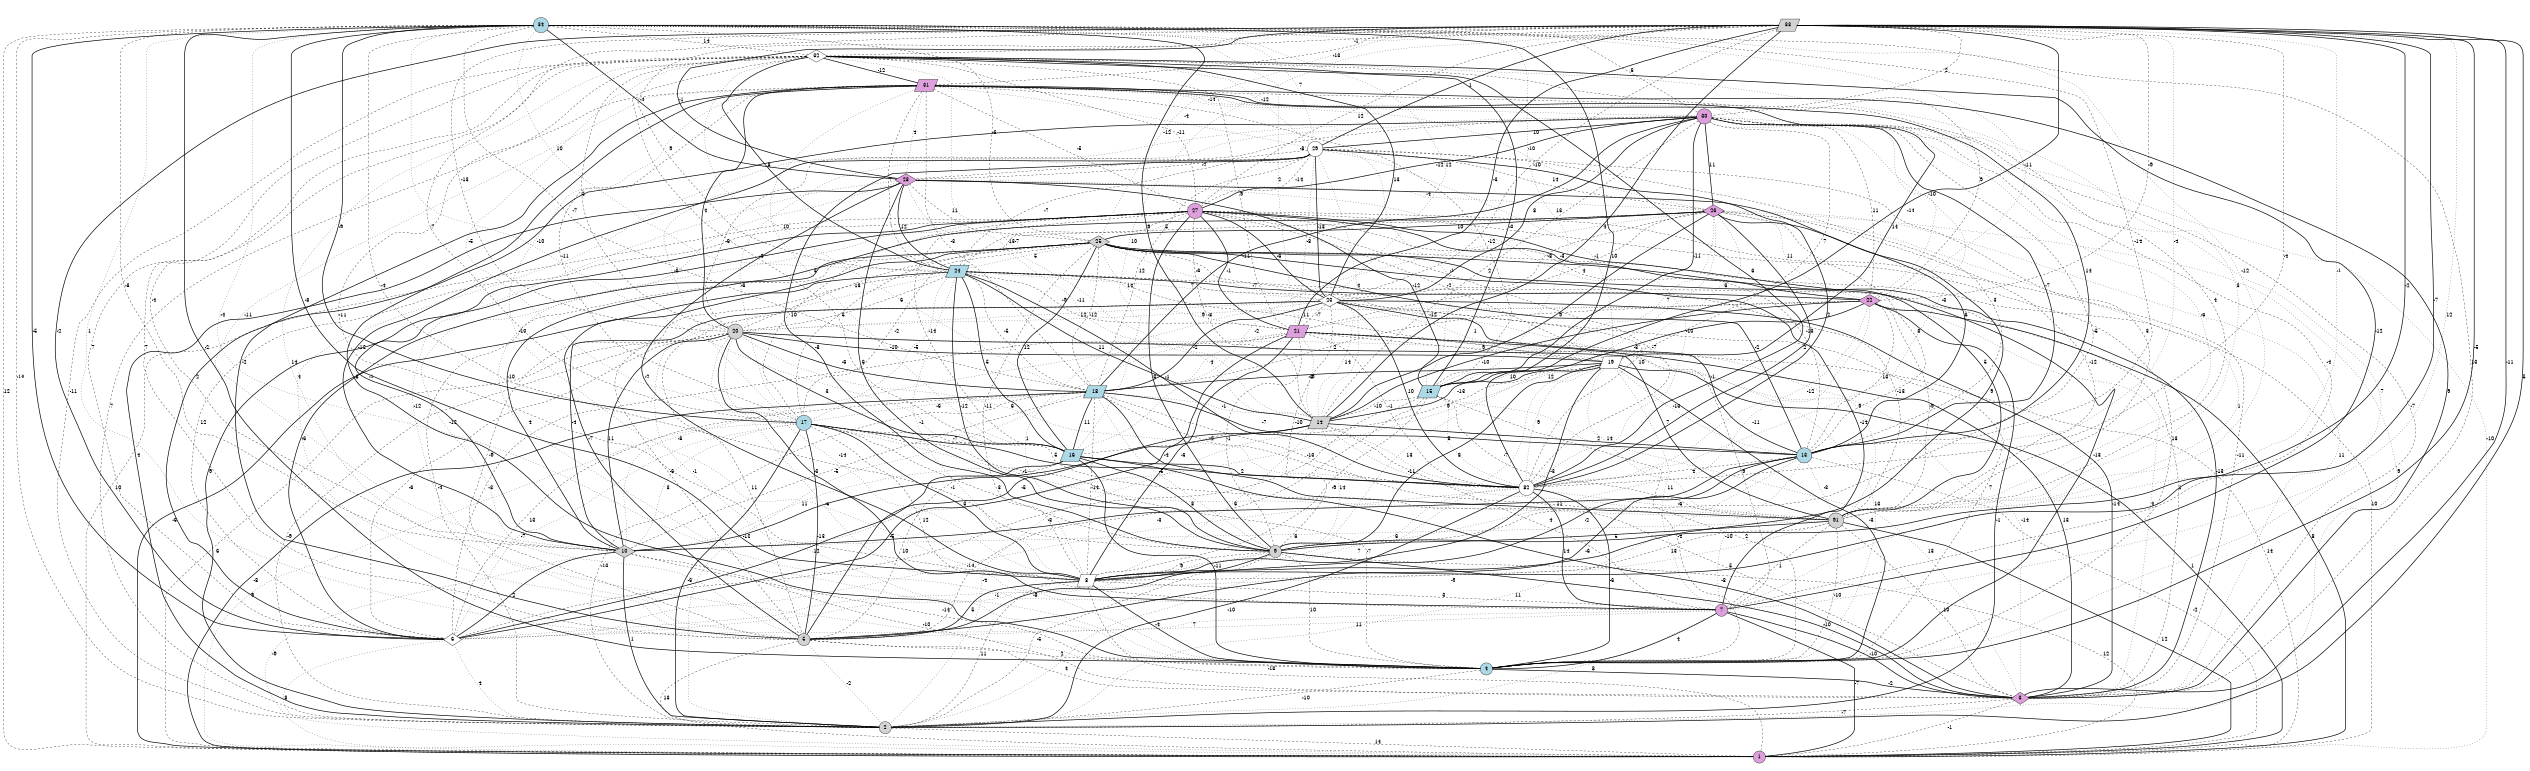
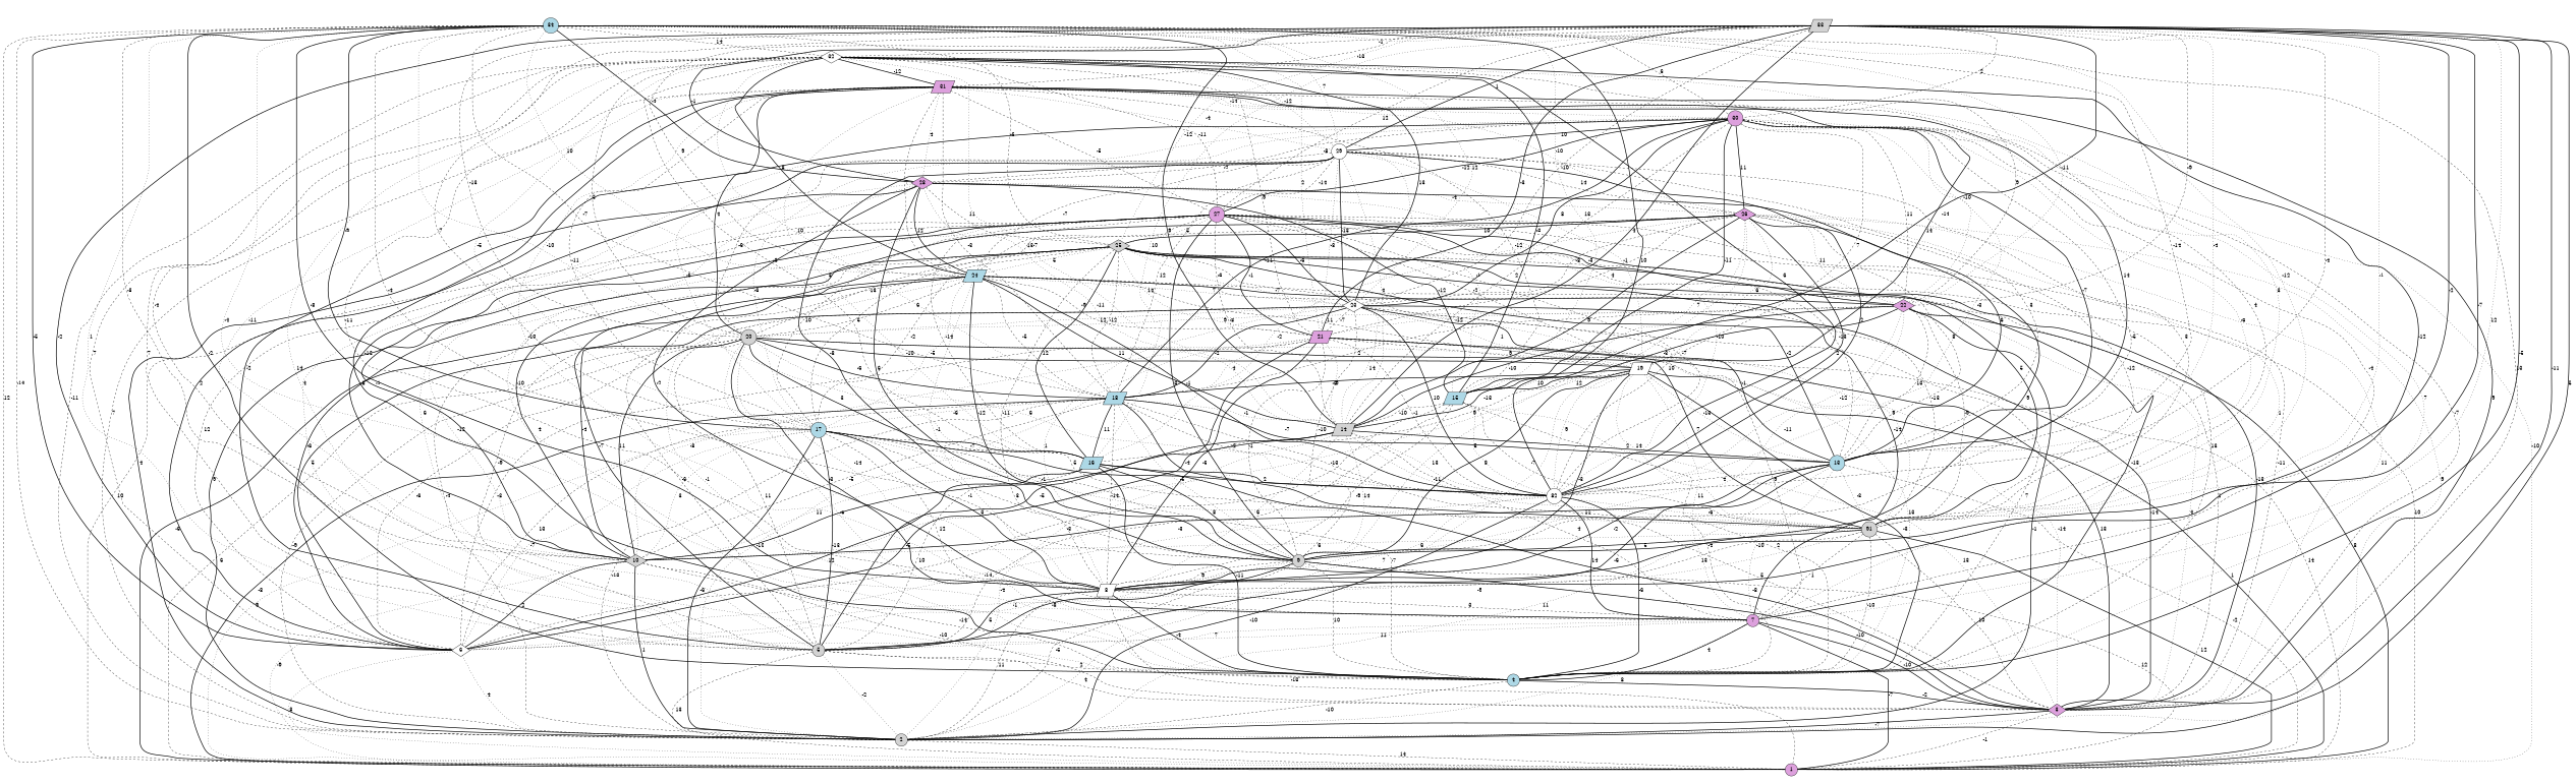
  graph {
    fontname="Helvetica,Arial,sans-serif"
    node [fillcolor=plum shape=circle style=filled]
    edge [style=dashed]
    34 [fillcolor=lightblue]
    1
    2 [fillcolor=lightgrey]
    3 [shape=diamond]
    4 [fillcolor=lightblue]
    5 [fillcolor=lightgrey]
    6 [fillcolor=white shape=diamond]
    7
    8 [fillcolor=white shape=parallelogram]
    9 [fillcolor=lightgrey]
    10 [fillcolor=lightgrey shape=diamond]
    n12 [fillcolor=lightgrey label=91]
    n13 [fillcolor=white label=82]
    13 [fillcolor=lightblue]
    14 [fillcolor=lightgrey shape=parallelogram]
    15 [fillcolor=lightblue shape=parallelogram]
    16 [fillcolor=lightblue shape=parallelogram]
    17 [fillcolor=lightblue]
    18 [fillcolor=lightblue shape=parallelogram]
    21 [shape=parallelogram]
    22 [shape=diamond]
    23 [fillcolor=white shape=diamond]
    24 [fillcolor=lightblue shape=parallelogram]
    25 [fillcolor=lightgrey shape=diamond]
    28 [shape=diamond]
    29 [fillcolor=white]
    30
    32 [fillcolor=white shape=diamond]
    19 [fillcolor=white shape=parallelogram]
    20 [fillcolor=lightgrey]
    26 [shape=diamond]
    27
    31 [shape=parallelogram]
    33 [fillcolor=lightgrey shape=parallelogram]
    34 -- 1 [label=12]
    34 -- 2 [label=-14]
    34 -- 3 [label=13]
    34 -- 4 [label=-2 style=bold]
    34 -- 5 [label=1 style=dotted]
    34 -- 6 [label=-5 style=bold]
    34 -- 7 [label=-4 style=dotted]
    34 -- 8 [label=-8 style=bold]
    34 -- 9 [label=-4]
    34 -- 10 [label=-8]
    34 -- n12 [label=-12 style=dotted]
    34 -- n13 [label=10 style=bold]
    34 -- 13 [label=-14]
    34 -- 14 [label=9 style=bold]
    34 -- 15 [label=13 style=dotted]
    34 -- 16 [label=-10 style=dotted]
    34 -- 17 [label=-9 style=bold]
    34 -- 18 [label=-7]
    34 -- 21 [label=2 style=dotted]
    34 -- 22 [label=-11 style=dotted]
    34 -- 23 [label=12 style=dotted]
    34 -- 24 [label=10 style=dotted]
    34 -- 25 [label=-6]
    34 -- 28 [label=-4 style=bold]
    34 -- 29 [label=7 style=dotted]
    34 -- 30 [label=6]
    34 -- 32 [label=14]
    2 -- 1 [label=14]
    3 -- 1 [label=-1]
-   3 -- 2 [label=-7]
+   3 -- 2 [label=-7 style=bold]
    4 -- 2 [label=-10]
    4 -- 3 [label=-2 style=bold]
    5 -- 1 [label=13]
    5 -- 2 [label=-2 style=dotted]
    5 -- 3 [label=4]
    5 -- 4 [label=2]
    6 -- 1 [label=8 style=dotted]
    6 -- 2 [label=4 style=dotted]
    7 -- 1 [label=-7 style=bold]
    7 -- 2 [label=8 style=dotted]
    7 -- 3 [label=-10 style=bold]
    7 -- 4 [label=4 style=bold]
    7 -- 5 [label=11 style=dotted]
    7 -- 6 [label=7 style=dotted]
    8 -- 1 [label=-13]
    8 -- 2 [label=11]
    8 -- 4 [label=-4 style=bold]
    8 -- 5 [label=5 style=bold]
    8 -- 7 [label=3]
    9 -- 1 [label=12]
    9 -- 2 [label=-5]
    9 -- 3 [label=-10 style=bold]
    9 -- 4 [label=10]
    9 -- 5 [label=-8 style=bold]
    9 -- 6 [label=-1 style=dotted]
    9 -- 8 [label=9]
    10 -- 1 [label=-9 style=dotted]
    10 -- 2 [label=1 style=bold]
    10 -- 3 [label=-10]
    10 -- 4 [label=-14]
    10 -- 6 [label=2 style=bold]
    n12 -- 1 [label=12 style=bold]
    n12 -- 3 [label=10]
    n12 -- 4 [label=-10]
    n12 -- 6 [label=-9 style=dotted]
    n12 -- 7 [label=1]
    n12 -- 8 [label=13]
    n12 -- 9 [label=5 style=bold]
    n12 -- 10 [label=6 style=dotted]
    n13 -- 2 [label=-10 style=bold]
    n13 -- 4 [label=-6 style=bold]
    n13 -- 6 [label=-14 style=dotted]
    n13 -- 7 [label=14 style=bold]
    n13 -- 8 [label=6 style=dotted]
    n13 -- n12 [label=-6 style=dotted]
    13 -- 1 [label=-2]
    13 -- 2 [label=11 style=dotted]
    13 -- 5 [label=-6 style=bold]
    13 -- 7 [label=-10 style=dotted]
    13 -- 8 [label=-2 style=bold]
    13 -- 10 [label=11 style=bold]
    13 -- n12 [label=-3 style=dotted]
    13 -- n13 [label=4]
    14 -- 2 [label=-4 style=dotted]
    14 -- 6 [label=-5 style=bold]
    14 -- 7 [label=4]
    14 -- 8 [label=6 style=dotted]
    14 -- 9 [label=14 style=dotted]
    14 -- 10 [label=-1 style=bold]
    14 -- n12 [label=-11 style=dotted]
    14 -- n13 [label=13 style=dotted]
    14 -- 13 [label=2 style=bold]
    15 -- 3 [label=13 style=dotted]
    15 -- 4 [label=2]
    15 -- 5 [label=-3]
    15 -- 6 [label=-3]
    15 -- 8 [label=-9]
    15 -- n12 [label=-7]
    15 -- n13 [label=5 style=dotted]
    15 -- 14 [label=-10]
    16 -- 3 [label=-8 style=bold]
    16 -- 4 [label=-11 style=bold]
    16 -- 5 [label=10]
    16 -- 6 [label=12 style=bold]
    16 -- 9 [label=8 style=bold]
    16 -- 10 [label=11 style=dotted]
    16 -- n13 [label=2 style=bold]
    17 -- 1 [label=9 style=dotted]
    17 -- 2 [label=-6 style=bold]
    17 -- 3 [label=5]
    17 -- 4 [label=-7]
    17 -- 5 [label=-13 style=bold]
    17 -- 6 [label=-7 style=dotted]
    17 -- 7 [label=12]
    17 -- 8 [label=3 style=bold]
    17 -- 9 [label=3]
    17 -- 10 [label=3 style=dotted]
    17 -- n12 [label=-1 style=dotted]
    17 -- n13 [label=5 style=bold]
    17 -- 16 [label=-7]
    18 -- 1 [label=-8 style=bold]
    18 -- 2 [label=-13]
    18 -- 4 [label=-4]
    18 -- 6 [label=13]
    18 -- 8 [label=-14]
    18 -- 9 [label=-5 style=dotted]
    18 -- 10 [label=-5]
    18 -- n12 [label=-4 style=bold]
    18 -- n13 [label=-2]
    18 -- 13 [label=-7 style=bold]
    18 -- 14 [label=-1 style=dotted]
    18 -- 16 [label=11 style=bold]
    18 -- 17 [label=-6 style=dotted]
    21 -- 1 [label=14]
    21 -- 2 [label=-10 style=dotted]
    21 -- 3 [label=13 style=bold]
    21 -- 4 [label=13 style=dotted]
    21 -- 5 [label=-5 style=bold]
    21 -- 6 [label=-3]
    21 -- 7 [label=9]
    21 -- 8 [label=-6 style=bold]
    21 -- 9 [label=-1]
    21 -- 10 [label=-8 style=dotted]
    21 -- n13 [label=-1]
    21 -- 14 [label=9 style=dotted]
    21 -- 18 [label=4 style=dotted]
    21 -- 19 [label=9]
    22 -- 1 [label=8 style=bold]
    22 -- 2 [label=-1 style=bold]
    22 -- 3 [label=4 style=dotted]
    22 -- 9 [label=-11 style=dotted]
    22 -- n12 [label=-9]
    22 -- n13 [label=-12 style=dotted]
    22 -- 13 [label=13]
    22 -- 14 [label=-10 style=bold]
    22 -- 15 [label=-3 style=bold]
    22 -- 18 [label=2]
    22 -- 21 [label=-12 style=dotted]
    22 -- 20 [label=9 style=dotted]
    23 -- 3 [label=-14 style=bold]
    23 -- 4 [label=7]
    23 -- 5 [label=-6]
    23 -- 8 [label=1 style=dotted]
    23 -- 9 [label=-10]
    23 -- 10 [label=-4 style=bold]
    23 -- n12 [label=9 style=dotted]
    23 -- n13 [label=10 style=bold]
    23 -- 13 [label=-1 style=bold]
    23 -- 14 [label=14 style=dotted]
    23 -- 18 [label=-2 style=bold]
    23 -- 21 [label=-7]
    23 -- 19 [label=1 style=dotted]
    23 -- 20 [label=12 style=dotted]
    24 -- 1 [label=-6 style=bold]
    24 -- 3 [label=1]
    24 -- 4 [label=-1 style=dotted]
    24 -- 5 [label=-9]
    24 -- 8 [label=-1 style=dotted]
    24 -- 9 [label=-12 style=bold]
    24 -- n12 [label=-13]
    24 -- n13 [label=-1 style=bold]
    24 -- 14 [label=11 style=bold]
-   24 -- 16 [label=5 style=bold]
+   24 -- 6 [label=5 style=bold]
    24 -- 17 [label=-5 style=dotted]
    24 -- 18 [label=-5]
    24 -- 21 [label=-9]
    24 -- 22 [label=-7 style=bold]
    24 -- 23 [label=7 style=dotted]
    24 -- 19 [label=11]
    24 -- 20 [label=6]
    25 -- 1 [label=10]
    25 -- 2 [label=-4]
    25 -- 3 [label=-13 style=bold]
    25 -- 4 [label=-13 style=bold]
    25 -- 5 [label=-7 style=bold]
    25 -- 6 [label=-6 style=bold]
    25 -- 7 [label=-14 style=bold]
    25 -- 8 [label=-11]
    25 -- n13 [label=10]
    25 -- 13 [label=-2 style=bold]
    25 -- 16 [label=12 style=bold]
    25 -- 17 [label=-2]
    25 -- 18 [label=-12]
    25 -- 21 [label=14 style=dotted]
    25 -- 23 [label=-6 style=dotted]
    25 -- 24 [label=5 style=dotted]
    25 -- 20 [label=13]
    28 -- 2 [label=4 style=bold]
    28 -- 4 [label=4 style=dotted]
-   28 -- 5 [label=-12 style=dotted]
+   28 -- 5 [label=6 style=dotted]
    28 -- 8 [label=-2 style=bold]
    28 -- 9 [label=6 style=bold]
    28 -- n13 [label=-10 style=dotted]
    28 -- 13 [label=6 style=bold]
    28 -- 14 [label=-11 style=dotted]
    28 -- 15 [label=-12 style=bold]
    28 -- 24 [label=12 style=bold]
    28 -- 25 [label=11]
    28 -- 26 [label=-4 style=dotted]
    29 -- 9 [label=-8 style=bold]
    29 -- 10 [label=-12 style=bold]
    29 -- n12 [label=3]
    29 -- n13 [label=2 style=bold]
    29 -- 13 [label=3]
    29 -- 14 [label=4 style=dotted]
    29 -- 15 [label=-1 style=dotted]
    29 -- 17 [label=-6 style=dotted]
    29 -- 18 [label=12]
    29 -- 21 [label=-8 style=dotted]
    29 -- 23 [label=-13 style=bold]
    29 -- 24 [label=-7]
    29 -- 28 [label=-2]
    29 -- 19 [label=-1 style=dotted]
    29 -- 20 [label=-6]
    29 -- 26 [label=14]
    29 -- 27 [label=-14]
    30 -- 1 [label=-10 style=dotted]
    30 -- 3 [label=-7]
    30 -- 4 [label=7 style=dotted]
    30 -- 5 [label=4 style=dotted]
    30 -- 6 [label=2 style=bold]
    30 -- 7 [label=-4]
    30 -- 9 [label=-5]
    30 -- n12 [label=-6 style=dotted]
    30 -- n13 [label=-3 style=dotted]
    30 -- 13 [label=-7 style=bold]
    30 -- 14 [label=2]
    30 -- 15 [label=-11 style=bold]
    30 -- 17 [label=-6 style=dotted]
    30 -- 18 [label=-11 style=bold]
    30 -- 22 [label=11]
    30 -- 23 [label=8 style=bold]
    30 -- 28 [label=-8]
    30 -- 29 [label=10 style=bold]
    30 -- 19 [label=7]
    30 -- 26 [label=11 style=bold]
    30 -- 27 [label=-12 style=bold]
    32 -- 2 [label=-11]
    32 -- 4 [label=14 style=dotted]
    32 -- 5 [label=7]
    32 -- 6 [label=7]
    32 -- 7 [label=-12 style=bold]
    32 -- 8 [label=-11]
    32 -- 10 [label=-4]
    32 -- n12 [label=3 style=dotted]
    32 -- n13 [label=6 style=bold]
    32 -- 14 [label=-7 style=dotted]
    32 -- 15 [label=-3 style=bold]
    32 -- 16 [label=-6]
    32 -- 17 [label=-5 style=dotted]
    32 -- 18 [label=10 style=dotted]
    32 -- 21 [label=9]
    32 -- 22 [label=9]
    32 -- 23 [label=13 style=bold]
    32 -- 24 [label=8 style=bold]
    32 -- 29 [label=-12 style=dotted]
    32 -- 20 [label=5]
    32 -- 27 [label=-11]
    32 -- 31 [label=-12 style=bold]
    19 -- 1 [label=1 style=bold]
    19 -- 2 [label=7 style=dotted]
    19 -- 4 [label=-3 style=bold]
    19 -- 7 [label=11 style=dotted]
    19 -- 8 [label=-3 style=bold]
    19 -- 9 [label=8 style=bold]
    19 -- 10 [label=-13 style=dotted]
    19 -- n12 [label=14 style=dotted]
    19 -- n13 [label=9 style=dotted]
    19 -- 13 [label=-13 style=dotted]
    19 -- 14 [label=-13 style=bold]
    19 -- 15 [label=10 style=dotted]
    19 -- 16 [label=9]
    19 -- 18 [label=-6 style=bold]
    20 -- 1 [label=6]
    20 -- 2 [label=-9]
    20 -- 3 [label=-14 style=dotted]
    20 -- 4 [label=-5 style=dotted]
    20 -- 5 [label=11]
    20 -- 6 [label=-6]
    20 -- 7 [label=-3 style=bold]
    20 -- 8 [label=-14 style=dotted]
    20 -- 10 [label=11 style=bold]
    20 -- n12 [label=7 style=bold]
    20 -- n13 [label=6 style=dotted]
    20 -- 16 [label=3 style=bold]
    20 -- 18 [label=-6 style=bold]
    20 -- 19 [label=-10 style=bold]
    26 -- 2 [label=9 style=dotted]
    26 -- 3 [label=11 style=dotted]
    26 -- 7 [label=1 style=dotted]
    26 -- 8 [label=9 style=bold]
    26 -- 9 [label=12 style=dotted]
    26 -- 10 [label=-10 style=bold]
    26 -- n12 [label=-12]
    26 -- n13 [label=2 style=bold]
    26 -- 13 [label=8]
    26 -- 14 [label=9 style=bold]
    26 -- 15 [label=7 style=dotted]
    26 -- 16 [label=-2 style=dotted]
    26 -- 17 [label=5]
    26 -- 21 [label=4]
    26 -- 22 [label=11 style=dotted]
    26 -- 23 [label=-8]
    26 -- 25 [label=10 style=bold]
    26 -- 19 [label=6 style=dotted]
    27 -- 1 [label=10]
    27 -- 2 [label=9 style=bold]
    27 -- 3 [label=-11]
    27 -- 4 [label=13]
    27 -- 5 [label=-12 style=dotted]
    27 -- 6 [label=12]
    27 -- 9 [label=3 style=bold]
    27 -- 10 [label=-1 style=bold]
    27 -- n12 [label=5 style=bold]
    27 -- n13 [label=-7]
    27 -- 13 [label=-13]
    27 -- 14 [label=-8]
    27 -- 16 [label=-14]
    27 -- 17 [label=10]
    27 -- 21 [label=-1 style=bold]
    27 -- 22 [label=-3 style=bold]
    27 -- 23 [label=-6 style=bold]
    27 -- 24 [label=13]
    27 -- 25 [label=5 style=dotted]
    27 -- 19 [label=-2]
    31 -- 2 [label=7]
    31 -- 3 [label=9 style=bold]
    31 -- 4 [label=8 style=bold]
    31 -- 5 [label=-2 style=bold]
    31 -- 8 [label=-10 style=dotted]
    31 -- 10 [label=-11 style=dotted]
    31 -- n12 [label=4]
    31 -- 13 [label=14 style=bold]
    31 -- 15 [label=-12]
    31 -- 16 [label=3 style=dotted]
    31 -- 17 [label=-11]
    31 -- 18 [label=-3]
    31 -- 22 [label=-10 style=dotted]
    31 -- 24 [label=7]
    31 -- 28 [label=4 style=dotted]
    31 -- 29 [label=-4 style=dotted]
    31 -- 30 [label=-14 style=dotted]
    31 -- 19 [label=14 style=bold]
    31 -- 20 [label=4 style=bold]
    31 -- 26 [label=-10 style=dotted]
    31 -- 27 [label=-5]
    33 -- 2 [label=5 style=bold]
    33 -- 3 [label=-11 style=bold]
    33 -- 4 [label=-5 style=bold]
    33 -- 6 [label=-2 style=bold]
    33 -- 7 [label=12 style=dotted]
    33 -- 8 [label=-7 style=bold]
    33 -- 9 [label=-2 style=bold]
    33 -- n12 [label=-1 style=dotted]
    33 -- n13 [label=-4]
    33 -- 13 [label=-4 style=dotted]
    33 -- 14 [label=4 style=bold]
    33 -- 15 [label=-14 style=bold]
    33 -- 16 [label=10 style=dotted]
    33 -- 17 [label=7]
    33 -- 21 [label=-3 style=bold]
    33 -- 22 [label=-9]
    33 -- 23 [label=-10]
    33 -- 24 [label=9]
    33 -- 25 [label=-12 style=dotted]
    33 -- 28 [label=-1 style=bold]
    33 -- 29 [label=1 style=bold]
    33 -- 30 [label=2]
    33 -- 32 [label=-1]
    33 -- 20 [label=-13]
    33 -- 27 [label=12]
    33 -- 31 [label=-13]
  }
